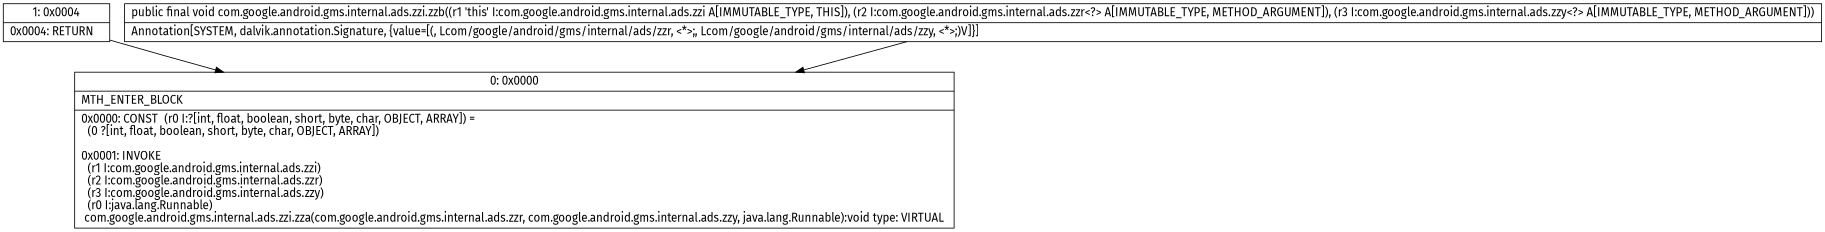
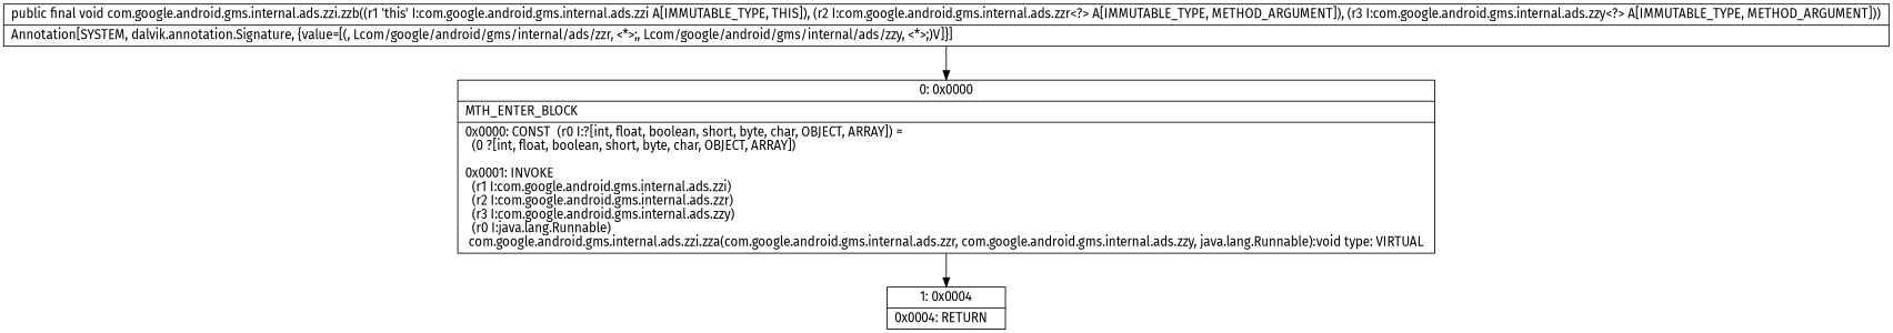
  digraph {
    fontname="Fira Sans"
    node [shape=record fontname="Fira Sans"]
    edge [fontname="Fira Sans"]
    n1 [label="{0\:\ 0x0000|MTH_ENTER_BLOCK\l|0x0000: CONST  (r0 I:?[int, float, boolean, short, byte, char, OBJECT, ARRAY]) = \l  (0 ?[int, float, boolean, short, byte, char, OBJECT, ARRAY])\l \l0x0001: INVOKE  \l  (r1 I:com.google.android.gms.internal.ads.zzi)\l  (r2 I:com.google.android.gms.internal.ads.zzr)\l  (r3 I:com.google.android.gms.internal.ads.zzy)\l  (r0 I:java.lang.Runnable)\l com.google.android.gms.internal.ads.zzi.zza(com.google.android.gms.internal.ads.zzr, com.google.android.gms.internal.ads.zzy, java.lang.Runnable):void type: VIRTUAL \l}"]
    n2 [label="{1\:\ 0x0004|0x0004: RETURN   \l}"]
    n3 [label="{public final void com.google.android.gms.internal.ads.zzi.zzb((r1 'this' I:com.google.android.gms.internal.ads.zzi A[IMMUTABLE_TYPE, THIS]), (r2 I:com.google.android.gms.internal.ads.zzr\<?\> A[IMMUTABLE_TYPE, METHOD_ARGUMENT]), (r3 I:com.google.android.gms.internal.ads.zzy\<?\> A[IMMUTABLE_TYPE, METHOD_ARGUMENT]))  | Annotation[SYSTEM, dalvik.annotation.Signature, \{value=[(, Lcom\/google\/android\/gms\/internal\/ads\/zzr, \<*\>;, Lcom\/google\/android\/gms\/internal\/ads\/zzy, \<*\>;)V]\}]\l}"]
-   n2 -> n1
+   n1 -> n2
    n3 -> n1
  }
